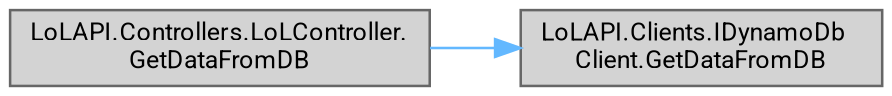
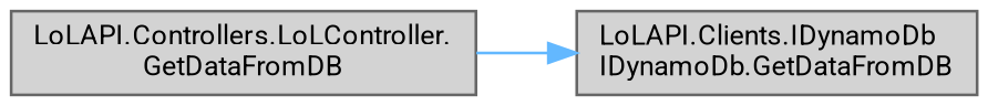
  digraph {
    rankdir=LR
    fontname=Roboto
    node [fillcolor=lightgrey fontname=Roboto fontsize=10 shape=box style=filled]
    n1 [color=gray40 fontcolor=black height=0.2 label="LoLAPI.Controllers.LoLController.\lGetDataFromDB" width=0.4]
-   n2 [color=grey40 height=0.2 label="LoLAPI.Clients.IDynamoDb\lClient.GetDataFromDB" width=0.4]
+   n2 [color=grey40 height=0.2 label="LoLAPI.Clients.IDynamoDb\lIDynamoDb.GetDataFromDB" width=0.4]
    n1 -> n2 [color=steelblue1 fontname=Roboto fontsize=10 labelfontname=Helvetica labelfontsize=10 style=solid]
  }
